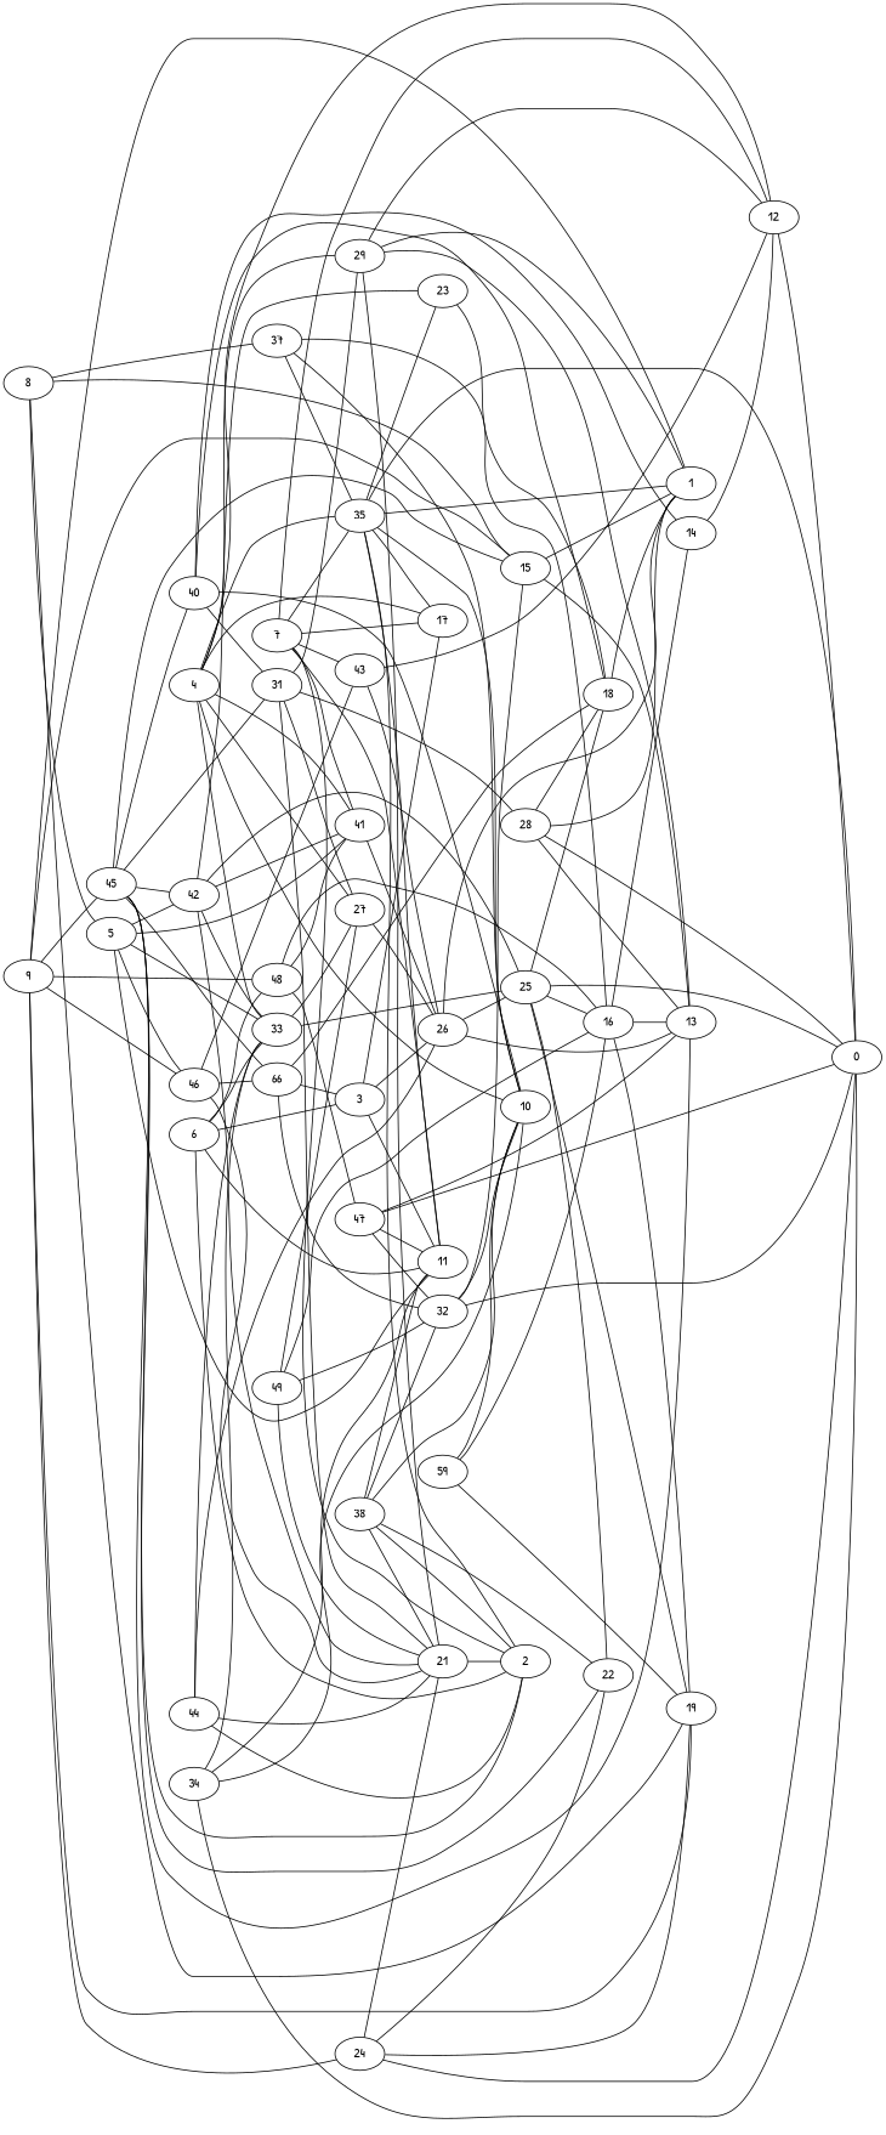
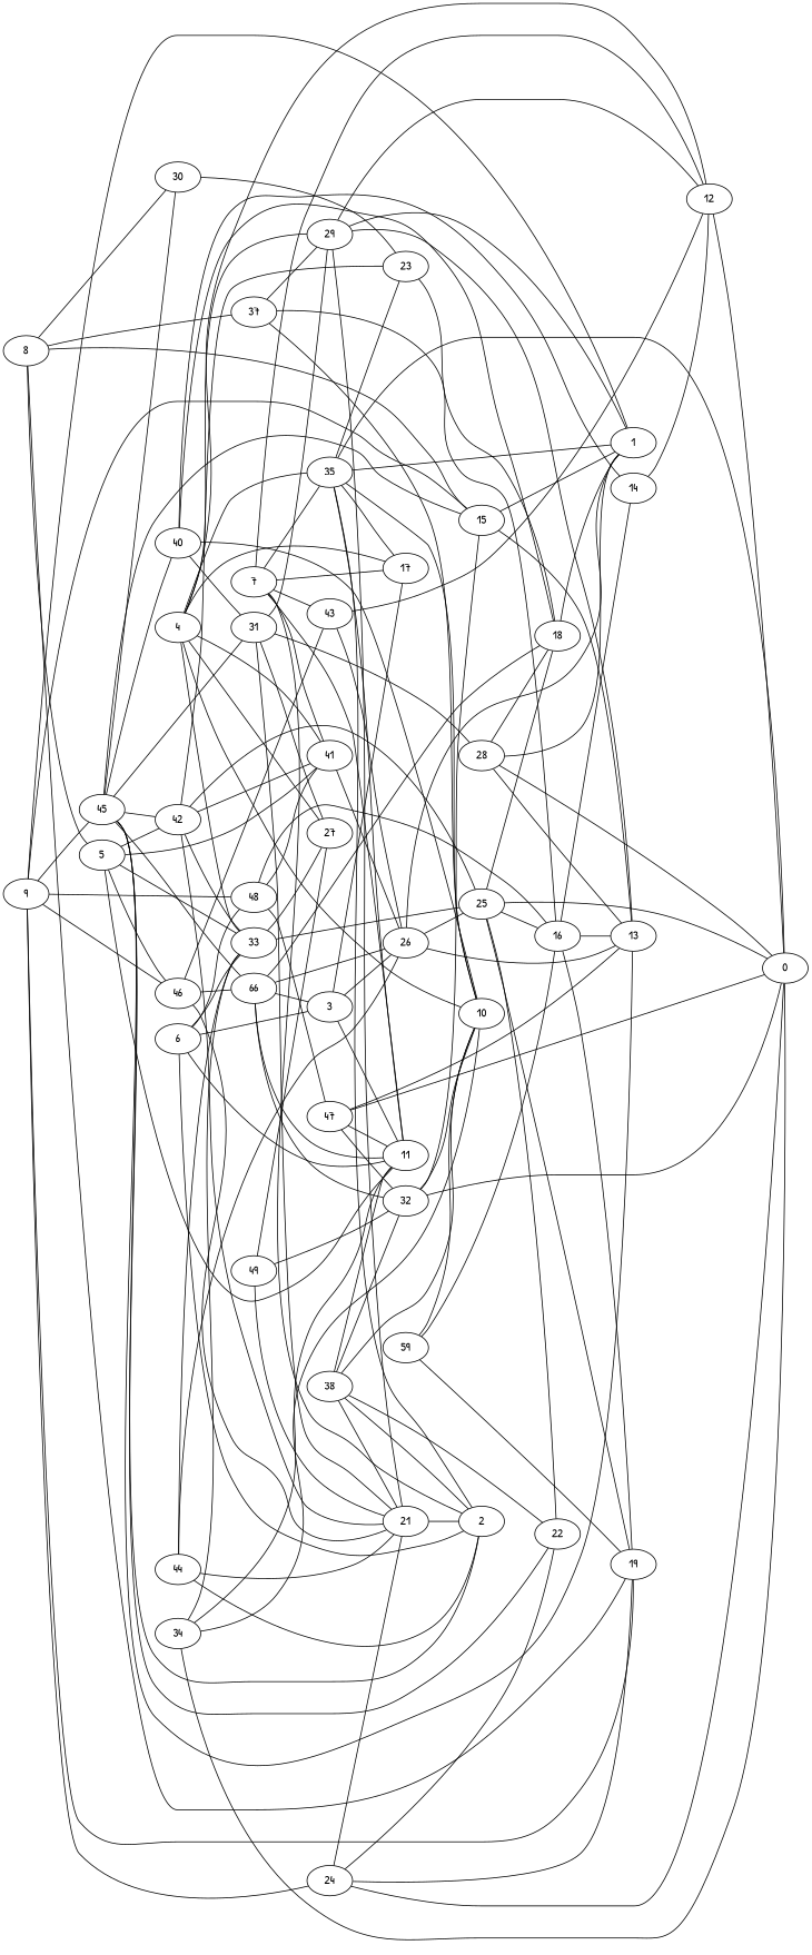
  digraph {
    fontname="Patrick Hand"
    rankdir=LR
    node [fontname="Patrick Hand"]
    edge [color=black dir=none fontname="Patrick Hand"]
    15
    1
    13
    25
    19
    0
    18
    16
    22
    14
    11
    26
    49
    21
    32
    27
    2
    10
    42
    41
    33
    23
    4
    12
    29
    17
    35
    5
    46
    n30 [label=66]
    43
    3
    48
    47
    28
    44
    37
    34
    9
    24
    45
+   30
    40
    31
    8
    38
    n47 [label=59]
    7
    6
    subgraph sub_1 {
      15
      1
      13
      25
      19
      0
      18
      16
      22
      14
      11
      26
      49
      21
      32
      27
      2
      10
      42
      41
      33
      23
      4
      12
      29
      17
      35
      5
      46
      n30
      43
      3
      48
      47
      28
      44
      37
      34
      9
      24
      45
+     30
      40
      31
      8
      38
      n47
      7
      6
    }
    15 -> 1
    15 -> 13
    25 -> 19
    25 -> 0
    25 -> 18
    25 -> 16
    25 -> 22
    18 -> 1
    16 -> 13
    16 -> 19
    16 -> 14
    14 -> 12
    26 -> 1
    26 -> 13
    26 -> 25
-   49 -> 16
    49 -> 21
    49 -> 32
    49 -> 27
    21 -> 2
    32 -> 15
    32 -> 0
    32 -> 10
-   27 -> 26
+   n30 -> 26
    42 -> 25
    42 -> 21
    42 -> 41
    42 -> 33
    42 -> 23
    41 -> 26
    33 -> 25
    33 -> 27
    23 -> 18
    4 -> 27
    4 -> 10
    4 -> 41
    4 -> 33
    4 -> 12
    4 -> 29
    4 -> 17
    4 -> 35
    12 -> 0
    29 -> 1
    29 -> 13
    29 -> 21
    29 -> 12
    35 -> 1
    35 -> 0
    35 -> 11
    35 -> 2
    35 -> 10
    35 -> 23
    35 -> 17
    5 -> 11
    5 -> 42
    5 -> 41
    5 -> 33
    5 -> 46
    46 -> 21
    46 -> n30
    46 -> 43
    n30 -> 18
+   n30 -> 11
    n30 -> 32
    n30 -> 3
    43 -> 26
    43 -> 12
    3 -> 11
    3 -> 26
    3 -> 17
    48 -> 16
    48 -> 41
    48 -> 47
    47 -> 13
    47 -> 0
    47 -> 11
    47 -> 32
    28 -> 1
    28 -> 13
    28 -> 0
    28 -> 18
    44 -> 26
    44 -> 21
    44 -> 2
    44 -> 33
    37 -> 16
    37 -> 10
-   37 -> 35
+   37 -> 29
    34 -> 0
    34 -> 11
    34 -> 10
    34 -> 33
    9 -> 15
    9 -> 1
    9 -> 19
    9 -> 46
    9 -> 48
    9 -> 24
    9 -> 45
    24 -> 19
    24 -> 0
    24 -> 22
    24 -> 21
    45 -> 15
    45 -> 13
    45 -> 22
    45 -> 2
    45 -> 42
    45 -> n30
+   45 -> 30
    45 -> 40
    45 -> 31
+   30 -> 23
    40 -> 18
    40 -> 14
    40 -> 10
    40 -> 31
    31 -> 21
    31 -> 27
    31 -> 29
    31 -> 28
    8 -> 15
    8 -> 19
    8 -> 5
    8 -> 37
+   8 -> 30
    38 -> 22
    38 -> 11
    38 -> 21
    38 -> 32
    38 -> 2
    38 -> 10
    n47 -> 19
    n47 -> 16
    n47 -> 10
    7 -> 11
    7 -> 2
    7 -> 41
    7 -> 12
    7 -> 17
    7 -> 35
    7 -> 43
    6 -> 11
    6 -> 2
    6 -> 33
    6 -> 3
    6 -> 48
  }
